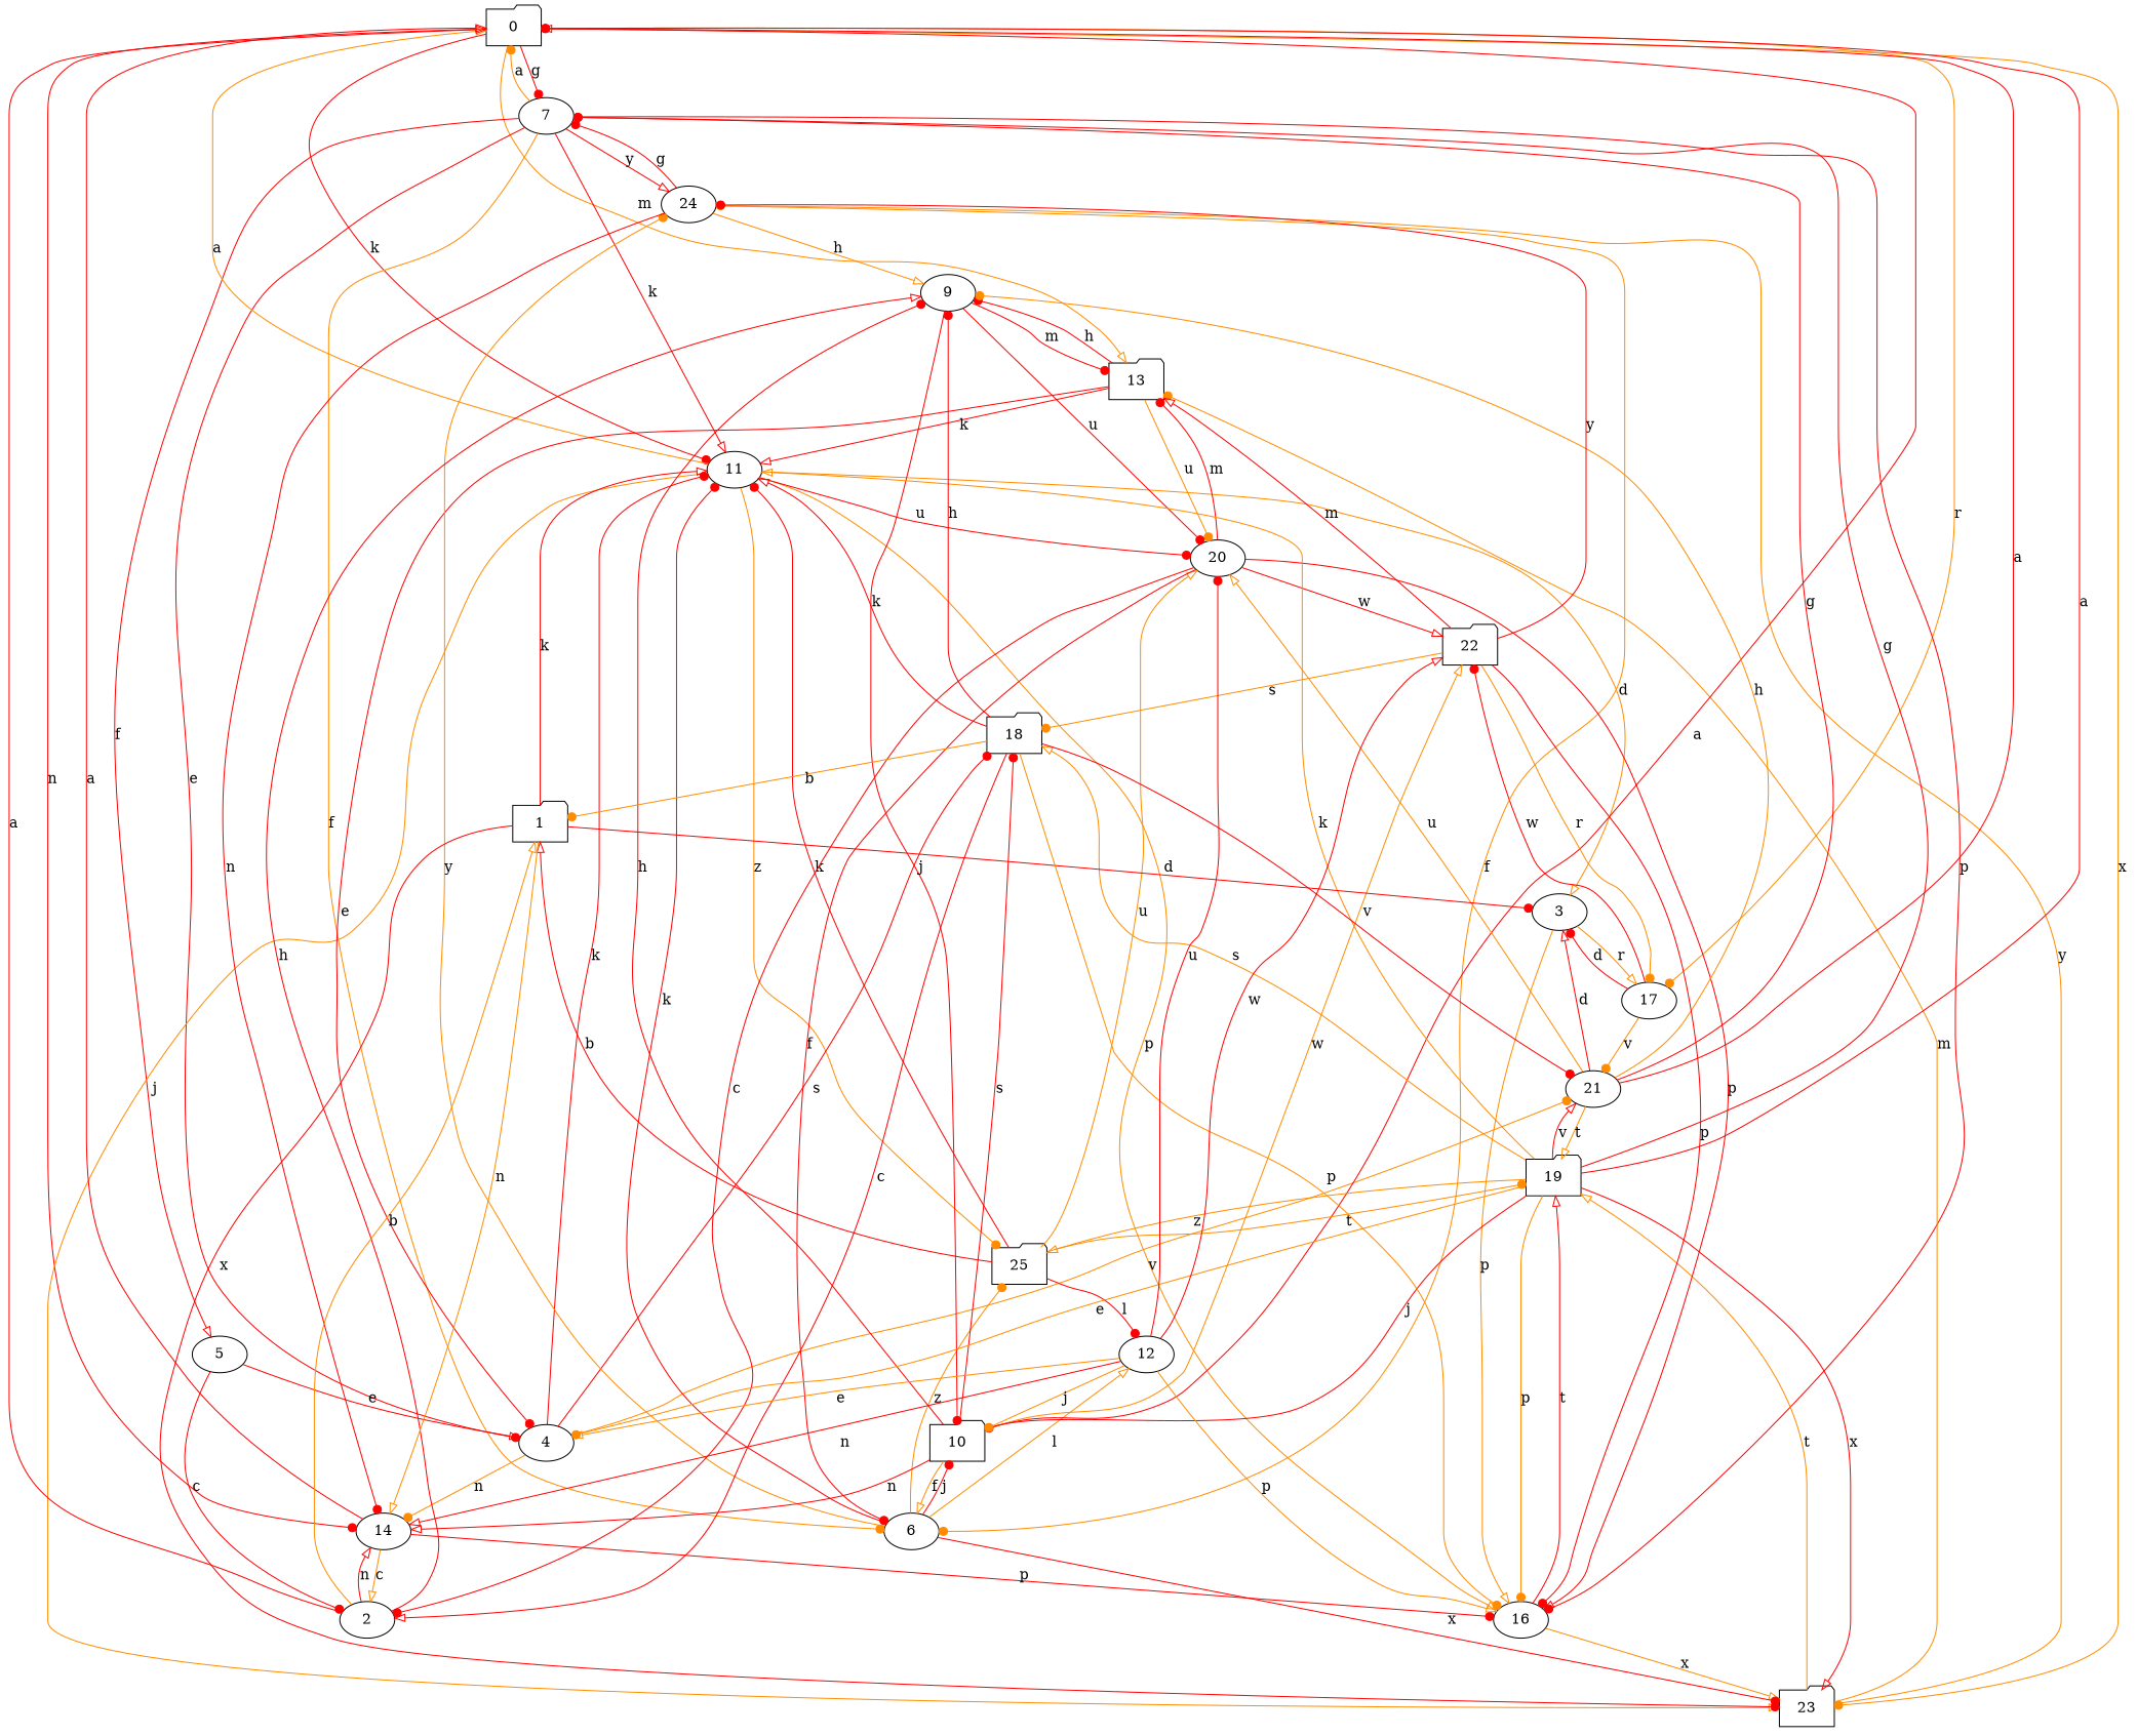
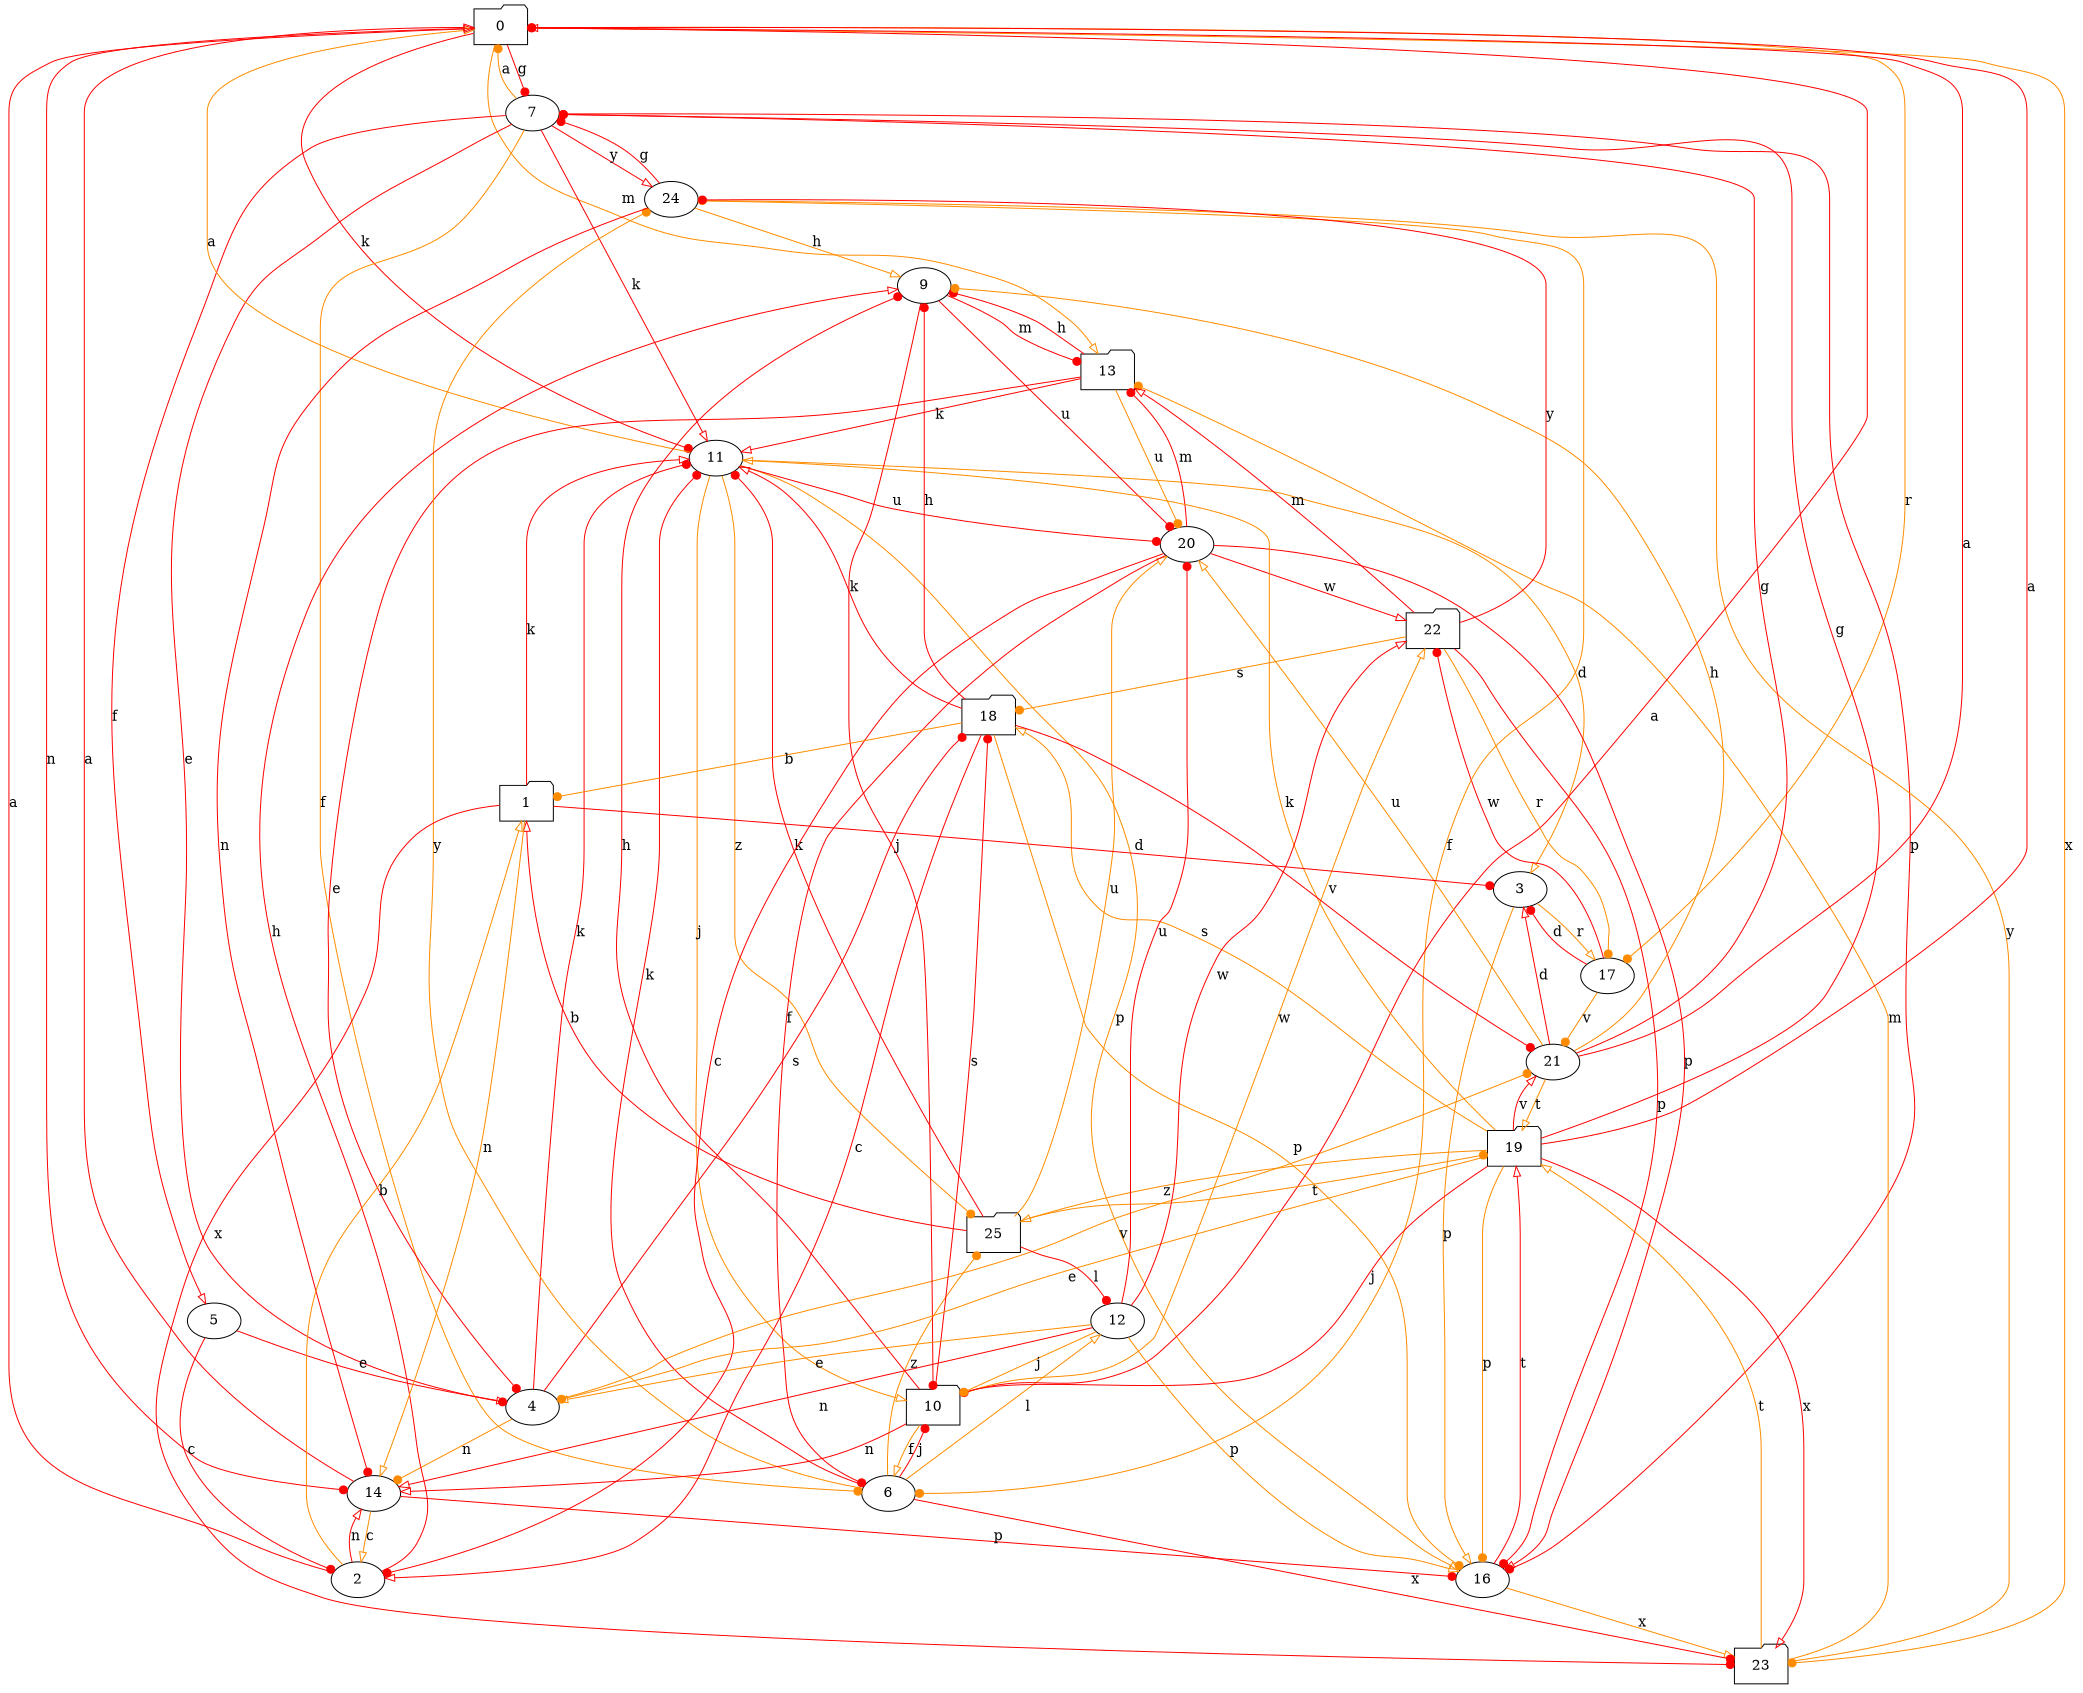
  strict digraph {
    node [shape=ellipse]
    edge [arrowhead=dot color=red]
    0 [shape=folder]
    7
    11
    13 [shape=folder]
    14
    17
    23 [shape=folder]
    16
    4
    5
    6
    24
    3
    10 [shape=folder]
    25 [shape=folder]
    20
    9
    2
    21
    22 [shape=folder]
    19 [shape=folder]
    1 [shape=folder]
    18 [shape=folder]
    12
    0 -> 7 [label=g]
    0 -> 11 [label=k]
    0 -> 13 [arrowhead=onormal color=darkorange label=m]
    0 -> 14 [label=n]
    0 -> 17 [color=darkorange label=r]
    0 -> 23 [color=darkorange label=x]
    7 -> 0 [color=darkorange label=a]
    7 -> 11 [arrowhead=onormal label=k]
    7 -> 16 [label=p]
    7 -> 4 [label=e]
    7 -> 5 [arrowhead=onormal label=f]
    7 -> 6 [color=darkorange label=f]
    7 -> 24 [arrowhead=onormal label=y]
    11 -> 0 [arrowhead=onormal color=darkorange label=a]
    11 -> 16 [arrowhead=onormal color=darkorange label=p]
    11 -> 3 [arrowhead=onormal color=darkorange label=d]
-   11 -> 23 [arrowhead=onormal color=darkorange label=j]
+   11 -> 10 [arrowhead=onormal color=darkorange label=j]
    11 -> 25 [color=darkorange label=z]
    11 -> 20 [label=u]
    13 -> 11 [arrowhead=onormal label=k]
    13 -> 4 [label=e]
    13 -> 20 [color=darkorange label=u]
    13 -> 9 [label=h]
    14 -> 0 [arrowhead=onormal label=a]
    14 -> 16 [label=p]
    14 -> 2 [arrowhead=onormal color=darkorange label=c]
    17 -> 3 [label=d]
    17 -> 21 [color=darkorange label=v]
    17 -> 22 [label=w]
    23 -> 13 [color=darkorange label=m]
    23 -> 24 [color=darkorange label=y]
    23 -> 19 [arrowhead=onormal color=darkorange label=t]
    16 -> 23 [arrowhead=onormal color=darkorange label=x]
    16 -> 19 [arrowhead=onormal label=t]
    4 -> 11 [label=k]
    4 -> 14 [color=darkorange label=n]
    4 -> 21 [color=darkorange label=v]
    4 -> 18 [label=s]
    5 -> 4 [arrowhead=onormal label=e]
    5 -> 2 [label=c]
    6 -> 11 [label=k]
    6 -> 23 [label=x]
    6 -> 24 [color=darkorange label=y]
    6 -> 10 [label=j]
    6 -> 25 [color=darkorange label=z]
    6 -> 12 [arrowhead=onormal color=darkorange label=l]
    24 -> 7 [label=g]
    24 -> 14 [label=n]
    24 -> 6 [color=darkorange label=f]
    24 -> 9 [arrowhead=onormal color=darkorange label=h]
    3 -> 17 [arrowhead=onormal color=darkorange label=r]
    3 -> 16 [arrowhead=onormal color=darkorange label=p]
    10 -> 0 [arrowhead=onormal label=a]
    10 -> 14 [arrowhead=onormal label=n]
    10 -> 6 [arrowhead=onormal color=darkorange label=f]
    10 -> 9 [label=h]
    10 -> 22 [arrowhead=onormal color=darkorange label=w]
    10 -> 18 [label=s]
    25 -> 11 [label=k]
    25 -> 20 [arrowhead=onormal color=darkorange label=u]
    25 -> 19 [color=darkorange label=t]
    25 -> 1 [arrowhead=onormal label=b]
    25 -> 12 [label=l]
    20 -> 13 [label=m]
    20 -> 16 [arrowhead=onormal label=p]
    20 -> 6 [label=f]
    20 -> 2 [label=c]
    20 -> 22 [arrowhead=onormal label=w]
    9 -> 13 [label=m]
    9 -> 10 [label=j]
    9 -> 20 [label=u]
    2 -> 0 [arrowhead=onormal label=a]
    2 -> 14 [arrowhead=onormal label=n]
    2 -> 9 [arrowhead=onormal label=h]
    2 -> 1 [arrowhead=onormal color=darkorange label=b]
    21 -> 0 [label=a]
    21 -> 7 [label=g]
    21 -> 3 [arrowhead=onormal label=d]
    21 -> 20 [arrowhead=onormal color=darkorange label=u]
    21 -> 9 [color=darkorange label=h]
    21 -> 19 [arrowhead=onormal color=darkorange label=t]
    22 -> 13 [arrowhead=onormal label=m]
    22 -> 17 [color=darkorange label=r]
    22 -> 16 [label=p]
    22 -> 24 [label=y]
    22 -> 18 [color=darkorange label=s]
    19 -> 0 [label=a]
    19 -> 7 [label=g]
    19 -> 11 [arrowhead=onormal color=darkorange label=k]
    19 -> 23 [arrowhead=onormal label=x]
    19 -> 16 [color=darkorange label=p]
    19 -> 4 [color=darkorange label=e]
    19 -> 10 [label=j]
    19 -> 25 [arrowhead=onormal color=darkorange label=z]
    19 -> 21 [arrowhead=onormal label=v]
    19 -> 18 [arrowhead=onormal color=darkorange label=s]
    1 -> 11 [arrowhead=onormal label=k]
    1 -> 14 [arrowhead=onormal color=darkorange label=n]
    1 -> 23 [label=x]
    1 -> 3 [label=d]
    18 -> 11 [arrowhead=onormal label=k]
    18 -> 16 [color=darkorange label=p]
    18 -> 9 [label=h]
    18 -> 2 [arrowhead=onormal label=c]
    18 -> 21 [label=v]
    18 -> 1 [color=darkorange label=b]
    12 -> 14 [arrowhead=onormal label=n]
    12 -> 16 [arrowhead=onormal color=darkorange label=p]
    12 -> 4 [arrowhead=onormal color=darkorange label=e]
    12 -> 10 [color=darkorange label=j]
    12 -> 20 [label=u]
    12 -> 22 [arrowhead=onormal label=w]
  }
